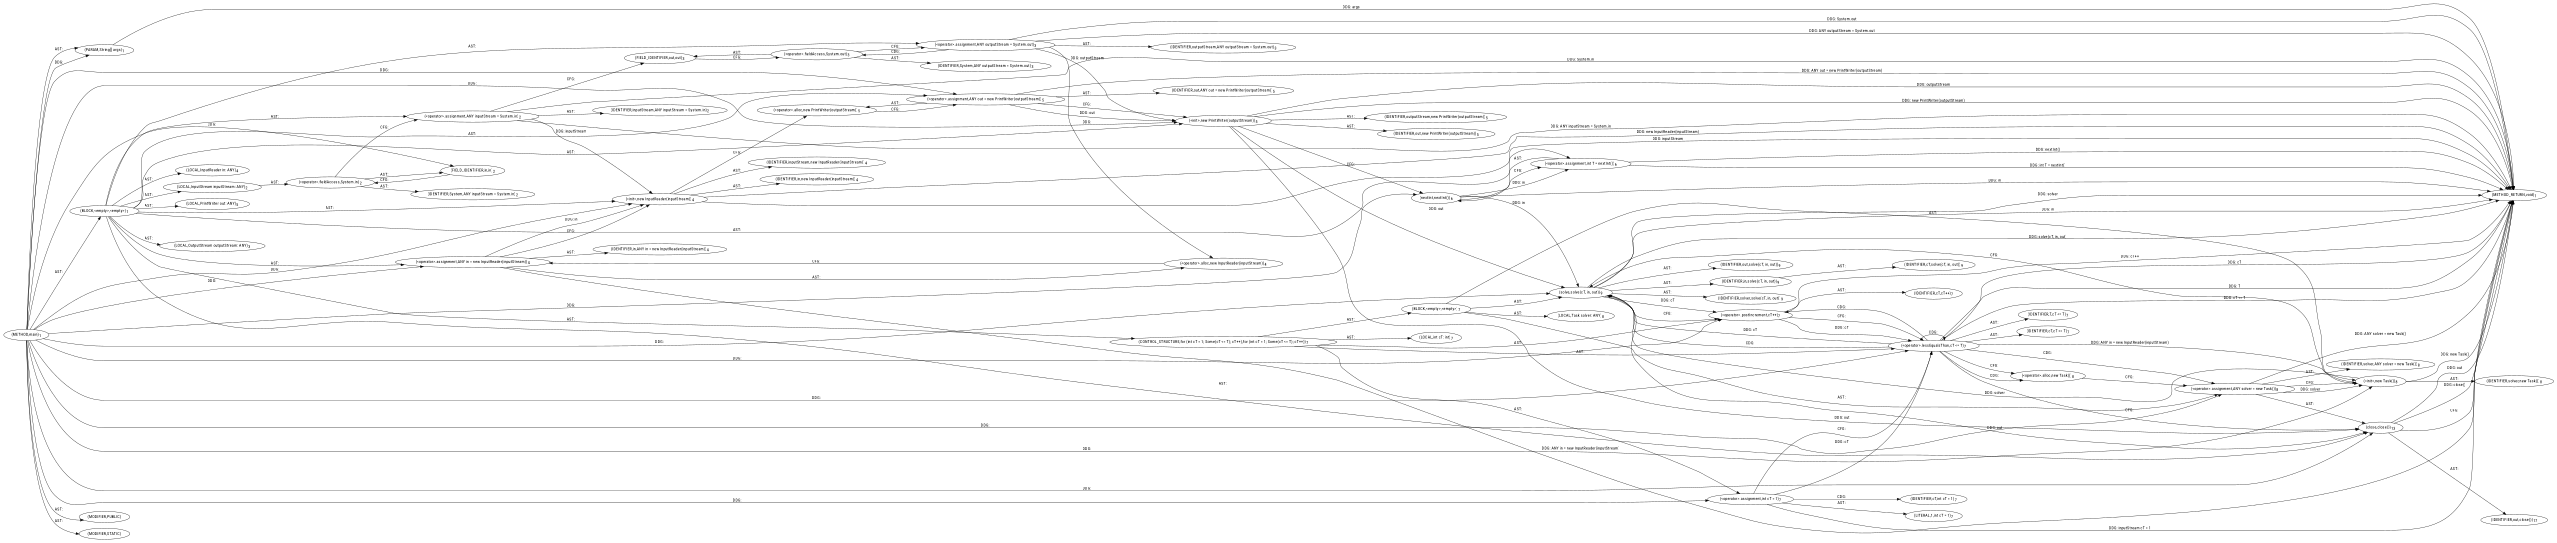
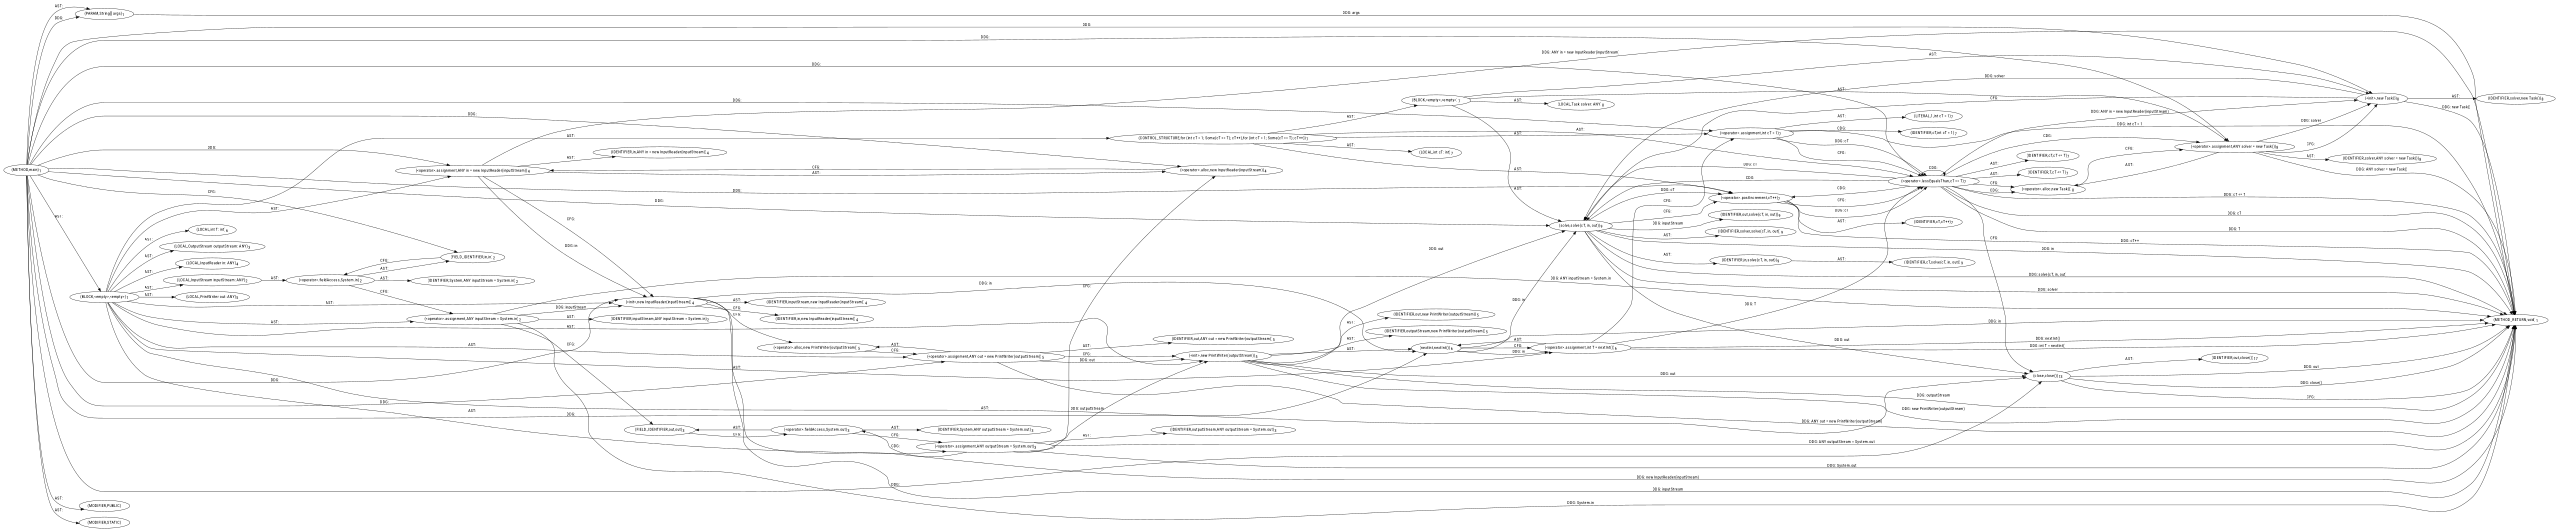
  digraph {
    fontname="Roboto Condensed"
    rankdir=LR
    node [fontname="Roboto Condensed"]
    edge [fontname="Roboto Condensed"]
    n1 [label=<(METHOD,main)<SUB>1</SUB>>]
    n2 [label=<(PARAM,String[] args)<SUB>1</SUB>>]
    n3 [label=<(BLOCK,&lt;empty&gt;,&lt;empty&gt;)<SUB>1</SUB>>]
    n4 [label=<(FIELD_IDENTIFIER,in,in)<SUB>2</SUB>>]
    n5 [label=<(&lt;operator&gt;.assignment,ANY in = new InputReader(inputStream))<SUB>4</SUB>>]
    n6 [label=<(&lt;init&gt;,new InputReader(inputStream))<SUB>4</SUB>>]
    n7 [label=<(&lt;operator&gt;.assignment,ANY out = new PrintWriter(outputStream))<SUB>5</SUB>>]
    n8 [label=<(&lt;init&gt;,new PrintWriter(outputStream))<SUB>5</SUB>>]
    n9 [label=<(nextInt,nextInt())<SUB>6</SUB>>]
    n10 [label=<(&lt;operator&gt;.assignment,int cT = 1)<SUB>7</SUB>>]
    n11 [label=<(&lt;operator&gt;.lessEqualsThan,cT &lt;= T)<SUB>7</SUB>>]
    n12 [label=<(&lt;operator&gt;.postIncrement,cT++)<SUB>7</SUB>>]
    n13 [label=<(&lt;operator&gt;.assignment,ANY solver = new Task())<SUB>8</SUB>>]
    n14 [label=<(&lt;init&gt;,new Task())<SUB>8</SUB>>]
    n15 [label=<(solve,solve(cT, in, out))<SUB>9</SUB>>]
    n16 [label=<(close,close())<SUB>13</SUB>>]
    n17 [label=<(MODIFIER,PUBLIC)>]
    n18 [label=<(MODIFIER,STATIC)>]
    n19 [label=<(METHOD_RETURN,void)<SUB>1</SUB>>]
    n20 [label=<(LOCAL,InputStream inputStream: ANY)<SUB>2</SUB>>]
    n21 [label=<(&lt;operator&gt;.assignment,ANY inputStream = System.in)<SUB>2</SUB>>]
    n22 [label=<(LOCAL,OutputStream outputStream: ANY)<SUB>3</SUB>>]
    n23 [label=<(&lt;operator&gt;.assignment,ANY outputStream = System.out)<SUB>3</SUB>>]
    n24 [label=<(LOCAL,InputReader in: ANY)<SUB>4</SUB>>]
    n25 [label=<(LOCAL,PrintWriter out: ANY)<SUB>5</SUB>>]
+   n26 [label=<(LOCAL,int T: int)<SUB>6</SUB>>]
    n27 [label=<(&lt;operator&gt;.assignment,int T = nextInt())<SUB>6</SUB>>]
    n28 [label=<(CONTROL_STRUCTURE,for (int cT = 1; Some(cT &lt;= T); cT++),for (int cT = 1; Some(cT &lt;= T); cT++))<SUB>7</SUB>>]
    n29 [label=<(&lt;operator&gt;.fieldAccess,System.in)<SUB>2</SUB>>]
    n30 [label=<(&lt;operator&gt;.alloc,new InputReader(inputStream))<SUB>4</SUB>>]
    n31 [label=<(IDENTIFIER,in,ANY in = new InputReader(inputStream))<SUB>4</SUB>>]
    n32 [label=<(IDENTIFIER,in,new InputReader(inputStream))<SUB>4</SUB>>]
    n33 [label=<(IDENTIFIER,inputStream,new InputReader(inputStream))<SUB>4</SUB>>]
    n34 [label=<(&lt;operator&gt;.alloc,new PrintWriter(outputStream))<SUB>5</SUB>>]
    n35 [label=<(IDENTIFIER,out,ANY out = new PrintWriter(outputStream))<SUB>5</SUB>>]
    n36 [label=<(IDENTIFIER,out,new PrintWriter(outputStream))<SUB>5</SUB>>]
    n37 [label=<(IDENTIFIER,outputStream,new PrintWriter(outputStream))<SUB>5</SUB>>]
    n38 [label=<(IDENTIFIER,cT,int cT = 1)<SUB>7</SUB>>]
    n39 [label=<(LITERAL,1,int cT = 1)<SUB>7</SUB>>]
    n40 [label=<(IDENTIFIER,cT,cT &lt;= T)<SUB>7</SUB>>]
    n41 [label=<(IDENTIFIER,T,cT &lt;= T)<SUB>7</SUB>>]
    n42 [label=<(&lt;operator&gt;.alloc,new Task())<SUB>8</SUB>>]
    n43 [label=<(IDENTIFIER,cT,cT++)<SUB>7</SUB>>]
    n44 [label=<(IDENTIFIER,solver,ANY solver = new Task())<SUB>8</SUB>>]
    n45 [label=<(IDENTIFIER,solver,new Task())<SUB>8</SUB>>]
    n46 [label=<(IDENTIFIER,solver,solve(cT, in, out))<SUB>9</SUB>>]
    n47 [label=<(IDENTIFIER,in,solve(cT, in, out))<SUB>9</SUB>>]
    n48 [label=<(IDENTIFIER,out,solve(cT, in, out))<SUB>9</SUB>>]
    n49 [label=<(IDENTIFIER,out,close())<SUB>17</SUB>>]
    n50 [label=<(IDENTIFIER,inputStream,ANY inputStream = System.in)<SUB>2</SUB>>]
    n51 [label=<(FIELD_IDENTIFIER,out,out)<SUB>3</SUB>>]
    n52 [label=<(IDENTIFIER,outputStream,ANY outputStream = System.out)<SUB>3</SUB>>]
    n53 [label=<(&lt;operator&gt;.fieldAccess,System.out)<SUB>3</SUB>>]
    n54 [label=<(LOCAL,int cT: int)<SUB>7</SUB>>]
    n55 [label=<(BLOCK,&lt;empty&gt;,&lt;empty&gt;)<SUB>7</SUB>>]
    n56 [label=<(IDENTIFIER,System,ANY inputStream = System.in)<SUB>2</SUB>>]
    n57 [label=<(IDENTIFIER,System,ANY outputStream = System.out)<SUB>3</SUB>>]
    n58 [label=<(LOCAL,Task solver: ANY)<SUB>8</SUB>>]
    n59 [label=<(IDENTIFIER,cT,solve(cT, in, out))<SUB>9</SUB>>]
    n1 -> n2 [label="AST: "]
    n1 -> n2 [label="DDG: "]
    n1 -> n3 [label="AST: "]
-   n1 -> n4 [label="CDG: "]
+   n1 -> n4 [label="CFG: "]
    n1 -> n5 [label="DDG: "]
    n1 -> n6 [label="DDG: "]
    n1 -> n7 [label="DDG: "]
-   n1 -> n8 [label="DDG: "]
+   n1 -> n30 [label="DDG: "]
    n1 -> n9 [label="DDG: "]
    n1 -> n10 [label="DDG: "]
    n1 -> n11 [label="DDG: "]
    n1 -> n12 [label="DDG: "]
    n1 -> n13 [label="DDG: "]
    n1 -> n14 [label="DDG: "]
    n1 -> n15 [label="DDG: "]
    n1 -> n16 [label="DDG: "]
    n1 -> n17 [label="AST: "]
    n1 -> n18 [label="AST: "]
    n2 -> n19 [label="DDG: args"]
    n3 -> n5 [label="AST: "]
    n3 -> n6 [label="AST: "]
    n3 -> n7 [label="AST: "]
    n3 -> n8 [label="AST: "]
    n3 -> n16 [label="AST: "]
    n3 -> n20 [label="AST: "]
    n3 -> n21 [label="AST: "]
    n3 -> n22 [label="AST: "]
    n3 -> n23 [label="AST: "]
    n3 -> n24 [label="AST: "]
    n3 -> n25 [label="AST: "]
+   n3 -> n26 [label="AST: "]
    n3 -> n27 [label="AST: "]
    n3 -> n28 [label="AST: "]
    n4 -> n29 [label="CFG: "]
    n5 -> n6 [label="CFG: "]
    n5 -> n6 [label="DDG: in"]
    n5 -> n19 [label="DDG: ANY in = new InputReader(inputStream)"]
    n5 -> n30 [label="AST: "]
    n5 -> n31 [label="AST: "]
+   n6 -> n9 [label="DDG: in"]
    n6 -> n19 [label="DDG: inputStream"]
    n6 -> n19 [label="DDG: new InputReader(inputStream)"]
-   n6 -> n32 [label="AST: "]
+   n6 -> n32 [label="CFG: "]
    n6 -> n33 [label="AST: "]
    n6 -> n34 [label="CFG: "]
    n7 -> n8 [label="CFG: "]
    n7 -> n8 [label="DDG: out"]
    n7 -> n19 [label="DDG: ANY out = new PrintWriter(outputStream)"]
    n7 -> n34 [label="AST: "]
    n7 -> n35 [label="AST: "]
-   n8 -> n9 [label="CFG: "]
+   n8 -> n9 [label="AST: "]
    n8 -> n15 [label="DDG: out"]
    n8 -> n16 [label="DDG: out"]
    n8 -> n19 [label="DDG: outputStream"]
    n8 -> n19 [label="DDG: new PrintWriter(outputStream)"]
    n8 -> n36 [label="AST: "]
    n8 -> n37 [label="AST: "]
    n9 -> n15 [label="DDG: in"]
    n9 -> n19 [label="DDG: in"]
    n9 -> n27 [label="CFG: "]
    n9 -> n27 [label="DDG: in"]
    n10 -> n11 [label="CFG: "]
    n10 -> n11 [label="DDG: cT"]
-   n10 -> n19 [label="DDG: inputStream cT = 1"]
+   n10 -> n19 [label="DDG: int cT = 1"]
    n10 -> n38 [label="CDG: "]
    n10 -> n39 [label="AST: "]
    n11 -> n11 [label="CDG: "]
    n11 -> n12 [label="CDG: "]
    n11 -> n13 [label="CDG: "]
    n11 -> n14 [label="DDG: ANY in = new InputReader(inputStream)"]
    n11 -> n15 [label="DDG: cT"]
    n11 -> n15 [label="CDG: "]
    n11 -> n16 [label="CFG: "]
    n11 -> n19 [label="DDG: cT"]
    n11 -> n19 [label="DDG: T"]
    n11 -> n19 [label="DDG: cT &lt;= T"]
    n11 -> n40 [label="AST: "]
    n11 -> n41 [label="AST: "]
    n11 -> n42 [label="CFG: "]
    n11 -> n42 [label="CDG: "]
    n12 -> n11 [label="CFG: "]
    n12 -> n11 [label="DDG: cT"]
    n12 -> n19 [label="DDG: cT++"]
    n12 -> n43 [label="AST: "]
    n13 -> n14 [label="CFG: "]
    n13 -> n14 [label="DDG: solver"]
    n13 -> n19 [label="DDG: ANY solver = new Task()"]
-   n13 -> n16 [label="AST: "]
+   n13 -> n42 [label="AST: "]
    n13 -> n44 [label="AST: "]
    n14 -> n15 [label="CFG: "]
    n14 -> n15 [label="DDG: solver"]
    n14 -> n19 [label="DDG: new Task()"]
    n14 -> n45 [label="AST: "]
    n15 -> n12 [label="CFG: "]
    n15 -> n12 [label="DDG: cT"]
    n15 -> n16 [label="DDG: out"]
    n15 -> n19 [label="DDG: solver"]
    n15 -> n19 [label="DDG: in"]
    n15 -> n19 [label="DDG: solve(cT, in, out)"]
    n15 -> n46 [label="AST: "]
    n15 -> n47 [label="AST: "]
-   n15 -> n48 [label="AST: "]
+   n15 -> n48 [label="DDG: inputStream"]
    n16 -> n19 [label="CFG: "]
    n16 -> n19 [label="DDG: out"]
    n16 -> n19 [label="DDG: close()"]
    n16 -> n49 [label="AST: "]
    n20 -> n29 [label="AST: "]
    n21 -> n6 [label="DDG: inputStream"]
    n21 -> n19 [label="DDG: System.in"]
    n21 -> n19 [label="DDG: ANY inputStream = System.in"]
    n21 -> n50 [label="AST: "]
    n21 -> n51 [label="CFG: "]
    n23 -> n8 [label="DDG: outputStream"]
    n23 -> n19 [label="DDG: System.out"]
    n23 -> n19 [label="DDG: ANY outputStream = System.out"]
-   n23 -> n30 [label="DDG: "]
+   n23 -> n30 [label="CFG: "]
    n23 -> n52 [label="AST: "]
    n23 -> n53 [label="CDG: "]
    n27 -> n9 [label="AST: "]
+   n27 -> n10 [label="CFG: "]
+   n27 -> n11 [label="DDG: T"]
    n27 -> n19 [label="DDG: nextInt()"]
    n27 -> n19 [label="DDG: int T = nextInt()"]
    n28 -> n10 [label="AST: "]
    n28 -> n11 [label="AST: "]
    n28 -> n12 [label="AST: "]
    n28 -> n54 [label="AST: "]
    n28 -> n55 [label="AST: "]
    n29 -> n4 [label="AST: "]
    n29 -> n21 [label="CFG: "]
    n29 -> n56 [label="AST: "]
    n30 -> n5 [label="CFG: "]
    n34 -> n7 [label="CFG: "]
    n42 -> n13 [label="CFG: "]
    n47 -> n59 [label="AST: "]
    n51 -> n53 [label="CFG: "]
    n53 -> n23 [label="CFG: "]
    n53 -> n51 [label="AST: "]
    n53 -> n57 [label="AST: "]
    n55 -> n13 [label="AST: "]
    n55 -> n14 [label="AST: "]
    n55 -> n15 [label="AST: "]
    n55 -> n58 [label="AST: "]
  }
